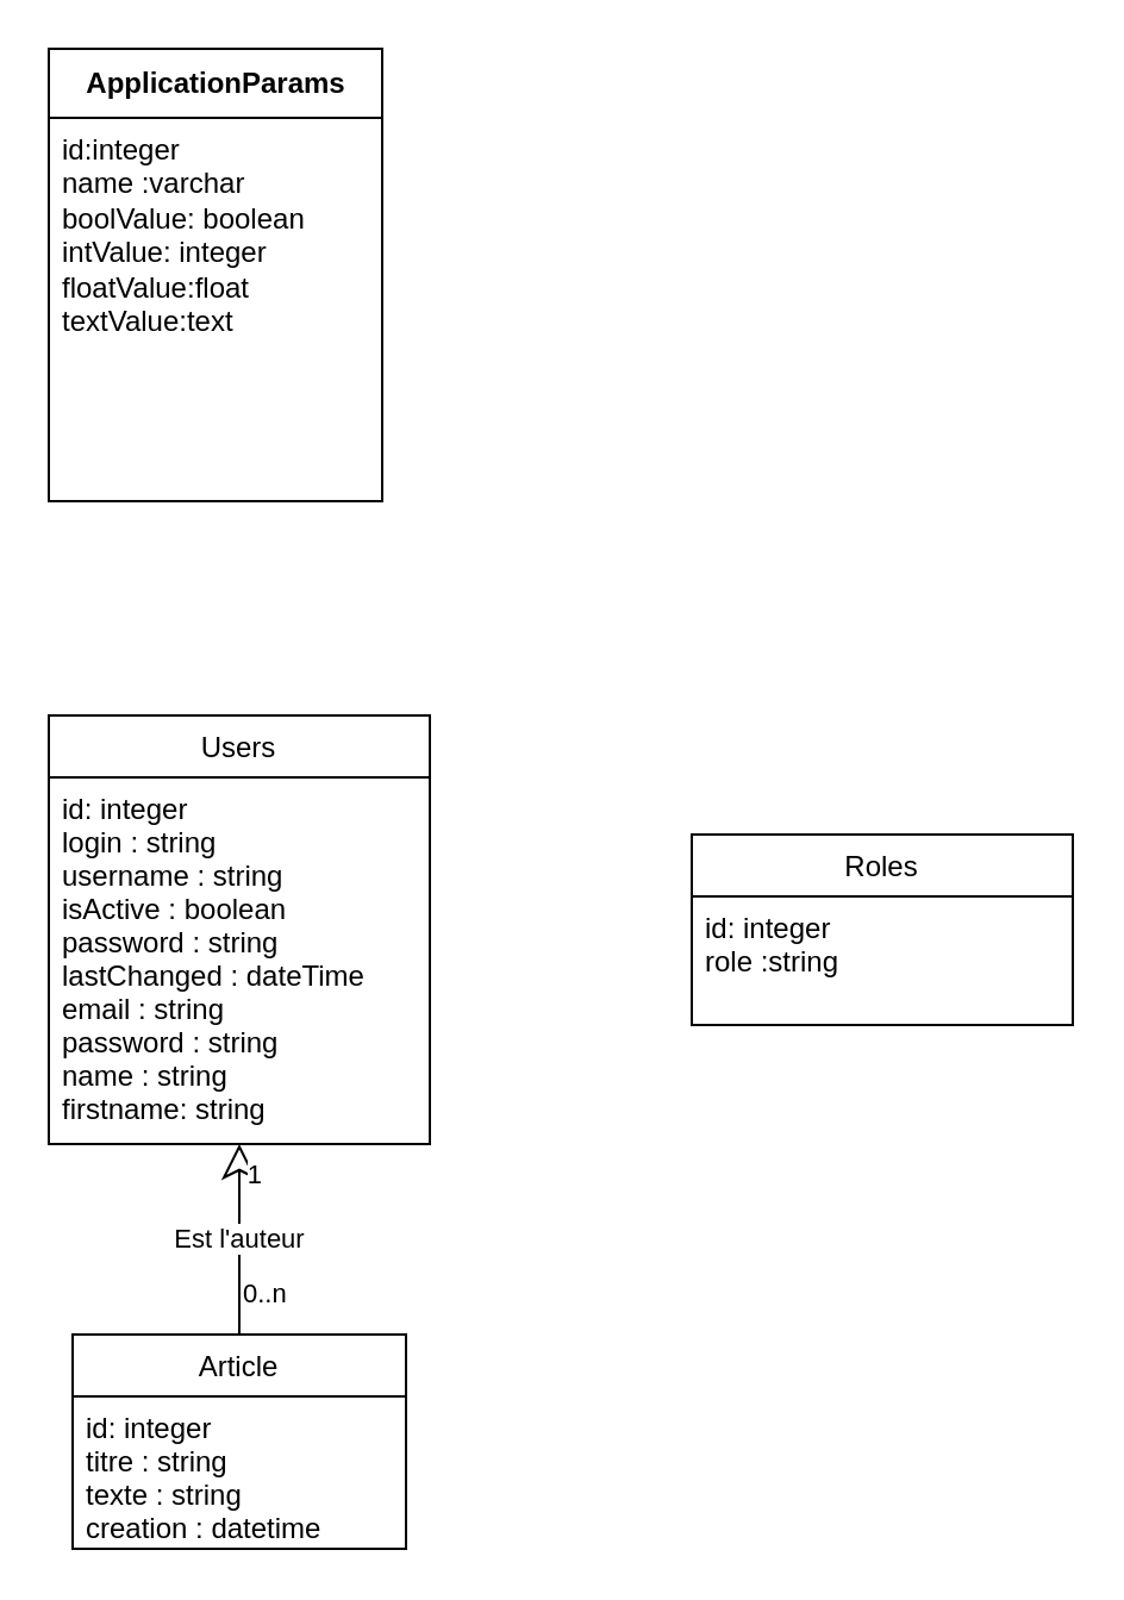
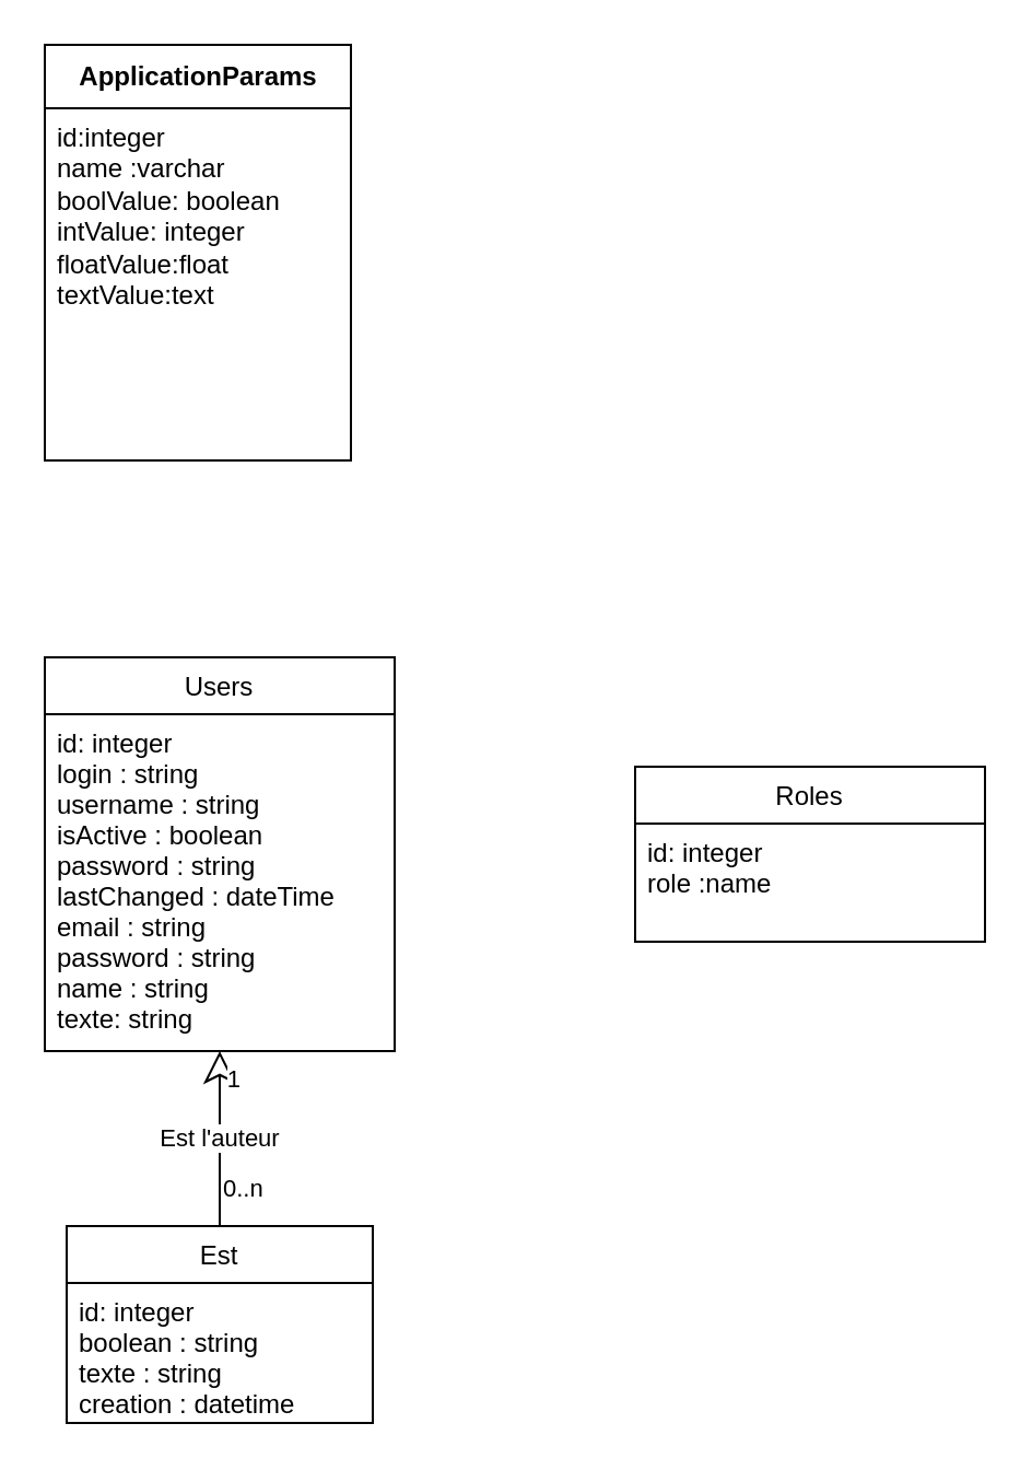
  <mxCell id="0" />
  <mxCell id="1" parent="0" />
- <mxCell id="2" value="Article" style="swimlane;fontStyle=0;childLayout=stackLayout;horizontal=1;startSize=26;fillColor=none;horizontalStack=0;resizeParent=1;resizeParentMax=0;resizeLast=0;collapsible=1;marginBottom=0;" parent="1" vertex="1"><mxGeometry x="30" y="560" width="140" height="90" as="geometry" /></mxCell>
- <mxCell id="3" value="id: integer&#10;titre : string&#10;texte : string&#10;creation : datetime" style="text;strokeColor=none;fillColor=none;align=left;verticalAlign=top;spacingLeft=4;spacingRight=4;overflow=hidden;rotatable=0;points=[[0,0.5],[1,0.5]];portConstraint=eastwest;" parent="2" vertex="1"><mxGeometry y="26" width="140" height="64" as="geometry" /></mxCell>
+ <mxCell id="2" value="Est" style="swimlane;fontStyle=0;childLayout=stackLayout;horizontal=1;startSize=26;fillColor=none;horizontalStack=0;resizeParent=1;resizeParentMax=0;resizeLast=0;collapsible=1;marginBottom=0;" parent="1" vertex="1"><mxGeometry x="30" y="560" width="140" height="90" as="geometry" /></mxCell>
+ <mxCell id="3" value="id: integer&#10;boolean : string&#10;texte : string&#10;creation : datetime" style="text;strokeColor=none;fillColor=none;align=left;verticalAlign=top;spacingLeft=4;spacingRight=4;overflow=hidden;rotatable=0;points=[[0,0.5],[1,0.5]];portConstraint=eastwest;" parent="2" vertex="1"><mxGeometry y="26" width="140" height="64" as="geometry" /></mxCell>
  <mxCell id="4" value="&lt;div&gt;Est l'auteur&lt;/div&gt;" style="endArrow=classic;html=1;endSize=12;startArrow=none;startSize=14;startFill=0;edgeStyle=orthogonalEdgeStyle;rounded=0;endFill=0;" parent="1" source="2" target="9" edge="1"><mxGeometry relative="1" as="geometry"><mxPoint x="140" y="820" as="sourcePoint" /><mxPoint x="100" y="740" as="targetPoint" /></mxGeometry></mxCell>
  <mxCell id="5" value="0..n" style="edgeLabel;resizable=0;html=1;align=left;verticalAlign=top;" parent="4" connectable="0" vertex="1"><mxGeometry x="-1" relative="1" as="geometry"><mxPoint y="-30" as="offset" /></mxGeometry></mxCell>
  <mxCell id="6" value="1" style="edgeLabel;resizable=0;html=1;align=right;verticalAlign=top;" parent="4" connectable="0" vertex="1"><mxGeometry x="1" relative="1" as="geometry"><mxPoint x="10" as="offset" /></mxGeometry></mxCell>
  <mxCell id="7" value="ApplicationParams" style="swimlane;fontStyle=1;align=center;verticalAlign=middle;childLayout=stackLayout;horizontal=1;startSize=29;horizontalStack=0;resizeParent=1;resizeParentMax=0;resizeLast=0;collapsible=0;marginBottom=0;html=1;" parent="1" vertex="1"><mxGeometry x="20" y="20" width="140" height="190" as="geometry" /></mxCell>
  <mxCell id="8" value="&lt;div&gt;id:integer&lt;/div&gt;&lt;div&gt;name :varchar&lt;br&gt;&lt;/div&gt;&lt;div&gt;boolValue: boolean&lt;/div&gt;&lt;div&gt;intValue: integer&lt;br&gt;&lt;/div&gt;&lt;div&gt;floatValue:float&lt;/div&gt;&lt;div&gt;textValue:text&lt;br&gt;&lt;/div&gt;" style="text;html=1;strokeColor=none;fillColor=none;align=left;verticalAlign=top;spacingLeft=4;spacingRight=4;overflow=hidden;rotatable=0;points=[[0,0.5],[1,0.5]];portConstraint=eastwest;" parent="7" vertex="1"><mxGeometry y="29" width="140" height="161" as="geometry" /></mxCell>
  <mxCell id="9" value="Users" style="swimlane;fontStyle=0;childLayout=stackLayout;horizontal=1;startSize=26;fillColor=none;horizontalStack=0;resizeParent=1;resizeParentMax=0;resizeLast=0;collapsible=1;marginBottom=0;" parent="1" vertex="1"><mxGeometry x="20" y="300" width="160" height="180" as="geometry" /></mxCell>
- <mxCell id="10" value="id: integer&#10;login : string&#10;username : string&#10;isActive : boolean&#10;password : string&#10;lastChanged : dateTime&#10;email : string&#10;password : string&#10;name : string&#10;firstname: string" style="text;strokeColor=none;fillColor=none;align=left;verticalAlign=top;spacingLeft=4;spacingRight=4;overflow=hidden;rotatable=0;points=[[0,0.5],[1,0.5]];portConstraint=eastwest;" parent="9" vertex="1"><mxGeometry y="26" width="160" height="154" as="geometry" /></mxCell>
+ <mxCell id="10" value="id: integer&#10;login : string&#10;username : string&#10;isActive : boolean&#10;password : string&#10;lastChanged : dateTime&#10;email : string&#10;password : string&#10;name : string&#10;texte: string" style="text;strokeColor=none;fillColor=none;align=left;verticalAlign=top;spacingLeft=4;spacingRight=4;overflow=hidden;rotatable=0;points=[[0,0.5],[1,0.5]];portConstraint=eastwest;" parent="9" vertex="1"><mxGeometry y="26" width="160" height="154" as="geometry" /></mxCell>
  <mxCell id="11" value="Roles" style="swimlane;fontStyle=0;childLayout=stackLayout;horizontal=1;startSize=26;fillColor=none;horizontalStack=0;resizeParent=1;resizeParentMax=0;resizeLast=0;collapsible=1;marginBottom=0;" parent="1" vertex="1"><mxGeometry x="290" y="350" width="160" height="80" as="geometry" /></mxCell>
- <mxCell id="12" value="id: integer&#10;role :string" style="text;strokeColor=none;fillColor=none;align=left;verticalAlign=top;spacingLeft=4;spacingRight=4;overflow=hidden;rotatable=0;points=[[0,0.5],[1,0.5]];portConstraint=eastwest;" parent="11" vertex="1"><mxGeometry y="26" width="160" height="54" as="geometry" /></mxCell>
+ <mxCell id="12" value="id: integer&#10;role :name" style="text;strokeColor=none;fillColor=none;align=left;verticalAlign=top;spacingLeft=4;spacingRight=4;overflow=hidden;rotatable=0;points=[[0,0.5],[1,0.5]];portConstraint=eastwest;" parent="11" vertex="1"><mxGeometry y="26" width="160" height="54" as="geometry" /></mxCell>
